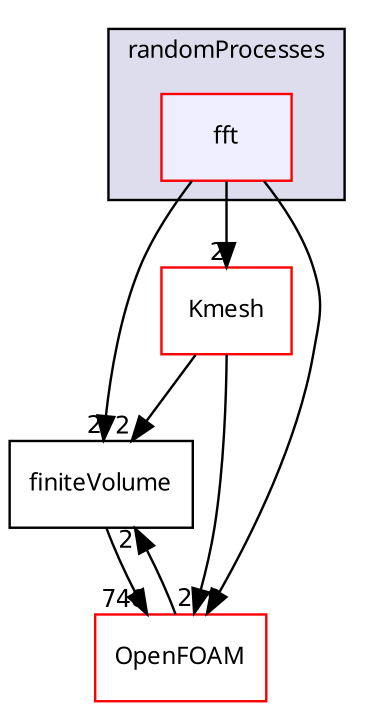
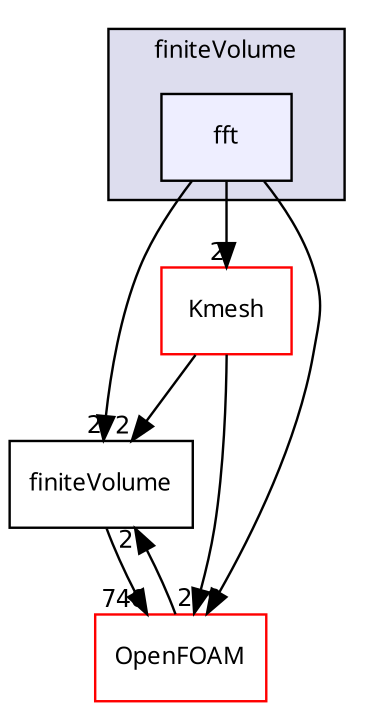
  digraph {
    compound=true
    fontname="Noto Sans"
    node [fontname="Noto Sans" fontsize=10 shape=box color=red]
    edge [fontname="Noto Sans" headlabel=2 labeldistance=1.5 labelfontname=Helvetica labelfontsize=10]
-   n1 [fillcolor="#eeeeff" label=fft pencolor=black style=filled]
+   n1 [fillcolor="#eeeeff" label=fft pencolor=black style=filled color=""]
    n2 [label=Kmesh]
    n3 [color=black label=finiteVolume]
    n4 [label=OpenFOAM]
    subgraph cluster_1 {
      bgcolor="#ddddee"
      fontsize=10
-     label=randomProcesses
+     label=finiteVolume
      pencolor=black
      n1
    }
    n1 -> n2
    n1 -> n3
    n1 -> n4 [headlabel=9]
    n2 -> n3
    n2 -> n4
    n3 -> n4 [headlabel=746]
    n4 -> n3
  }
